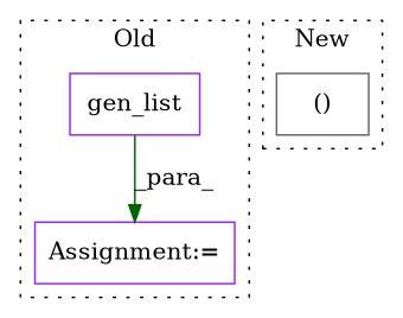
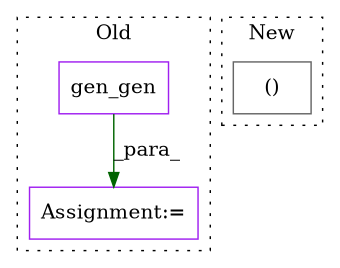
  digraph {
    node [shape=box color=purple]
-   n1 [a=32 l="9,1" label=gen_list s="4846,4861"]
+   n1 [a=32 l="9,1" label=gen_gen s="4846,4861"]
    n2 [a=7 l=1 label="Assignment:=" s=4838]
    n3 [a=106 l=40 label="()" s=4631 color=gray40]
    subgraph cluster_1 {
      label=Old
      style=dotted
      n1
      n2
    }
    subgraph cluster_2 {
      label=New
      style=dotted
      n3
    }
    n1 -> n2 [label=_para_ color=darkgreen]
  }
